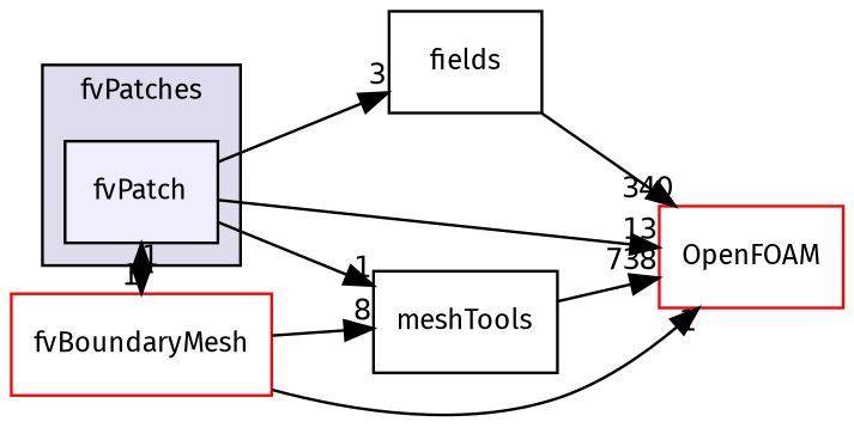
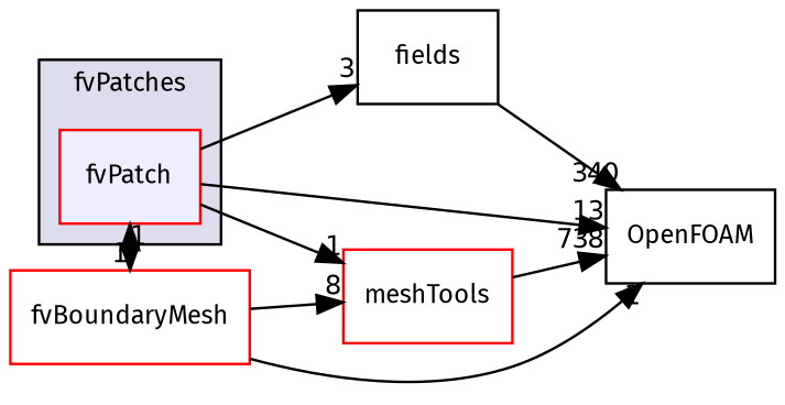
  digraph {
    compound=true
    fontname="Fira Sans"
    rankdir=LR
    node [fontname="Fira Sans" fontsize=10 shape=box color=red]
    edge [fontname="Fira Sans" headlabel=1 labeldistance=1.5 labelfontname=Helvetica labelfontsize=10]
-   n1 [fillcolor="#eeeeff" label=fvPatch pencolor=black style=filled color=""]
+   n1 [fillcolor="#eeeeff" label=fvPatch pencolor=black style=filled]
    n2 [color=black label=fields]
-   n3 [color=black label=meshTools]
+   n3 [label=meshTools]
    n4 [label=fvBoundaryMesh]
-   n5 [label=OpenFOAM]
+   n5 [color=black label=OpenFOAM]
    subgraph cluster_1 {
      bgcolor="#ddddee"
      fontsize=10
      label=fvPatches
      pencolor=black
      n1
    }
    n1 -> n2 [headlabel=3]
    n1 -> n3
    n1 -> n4
    n1 -> n5 [headlabel=13]
    n2 -> n5 [headlabel=340]
    n3 -> n5 [headlabel=738]
    n4 -> n1
    n4 -> n3 [headlabel=8]
    n4 -> n5
  }
